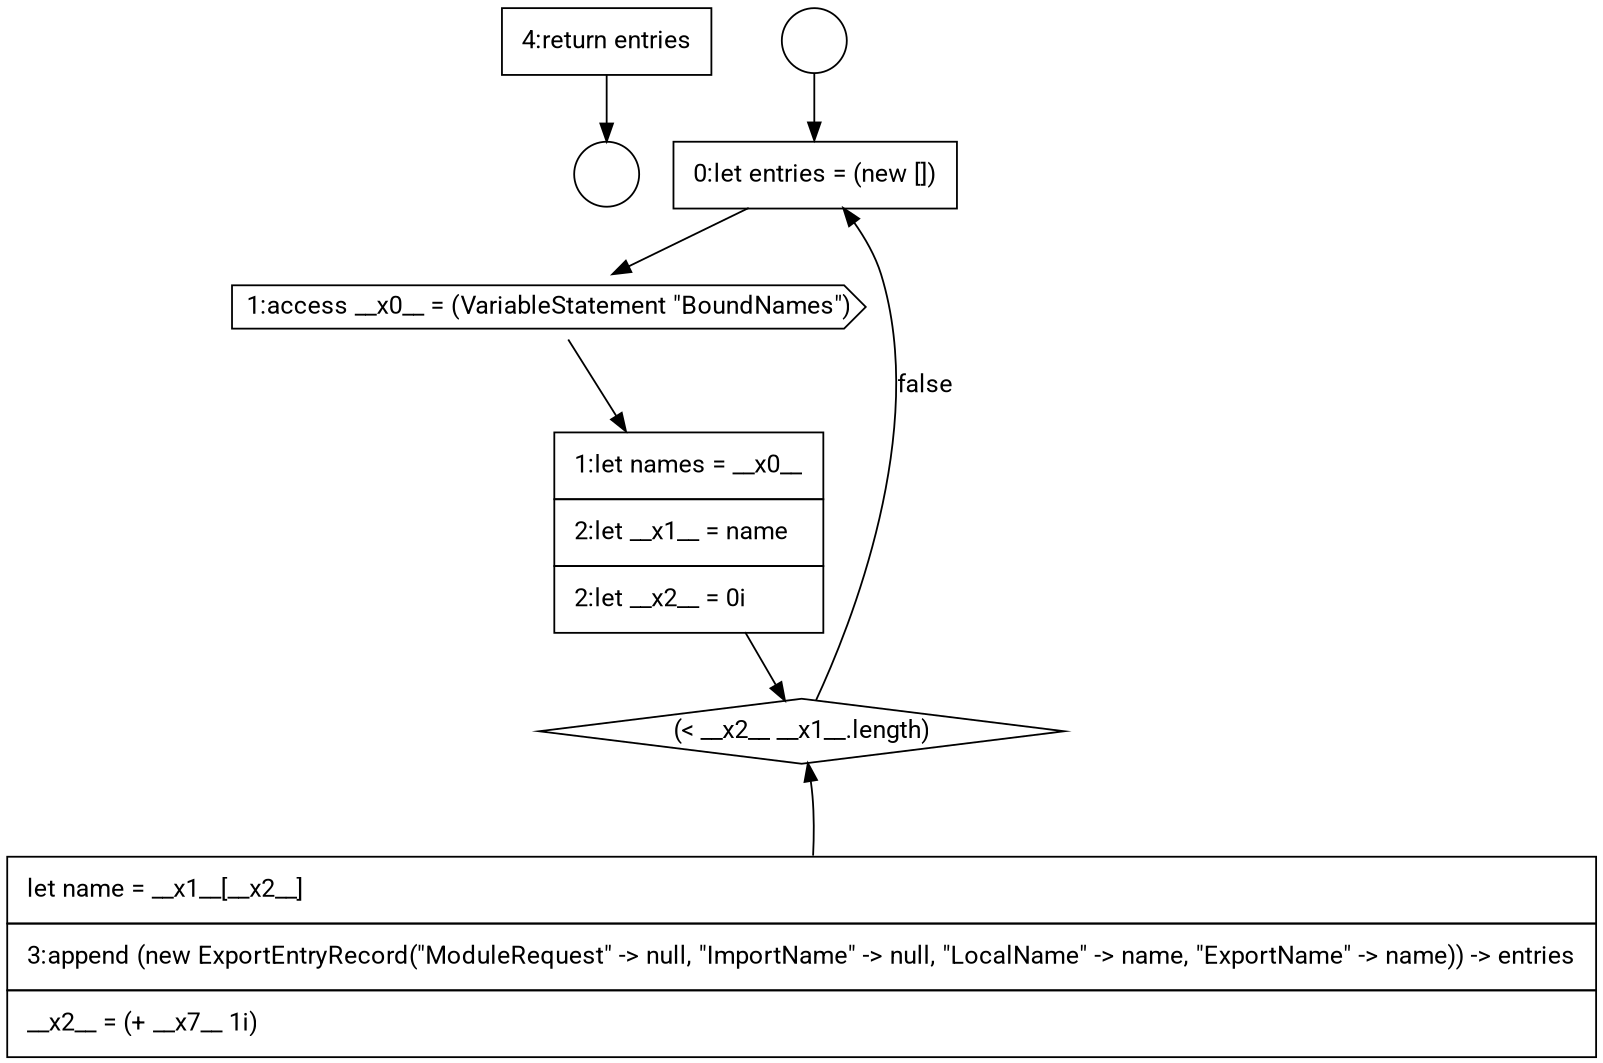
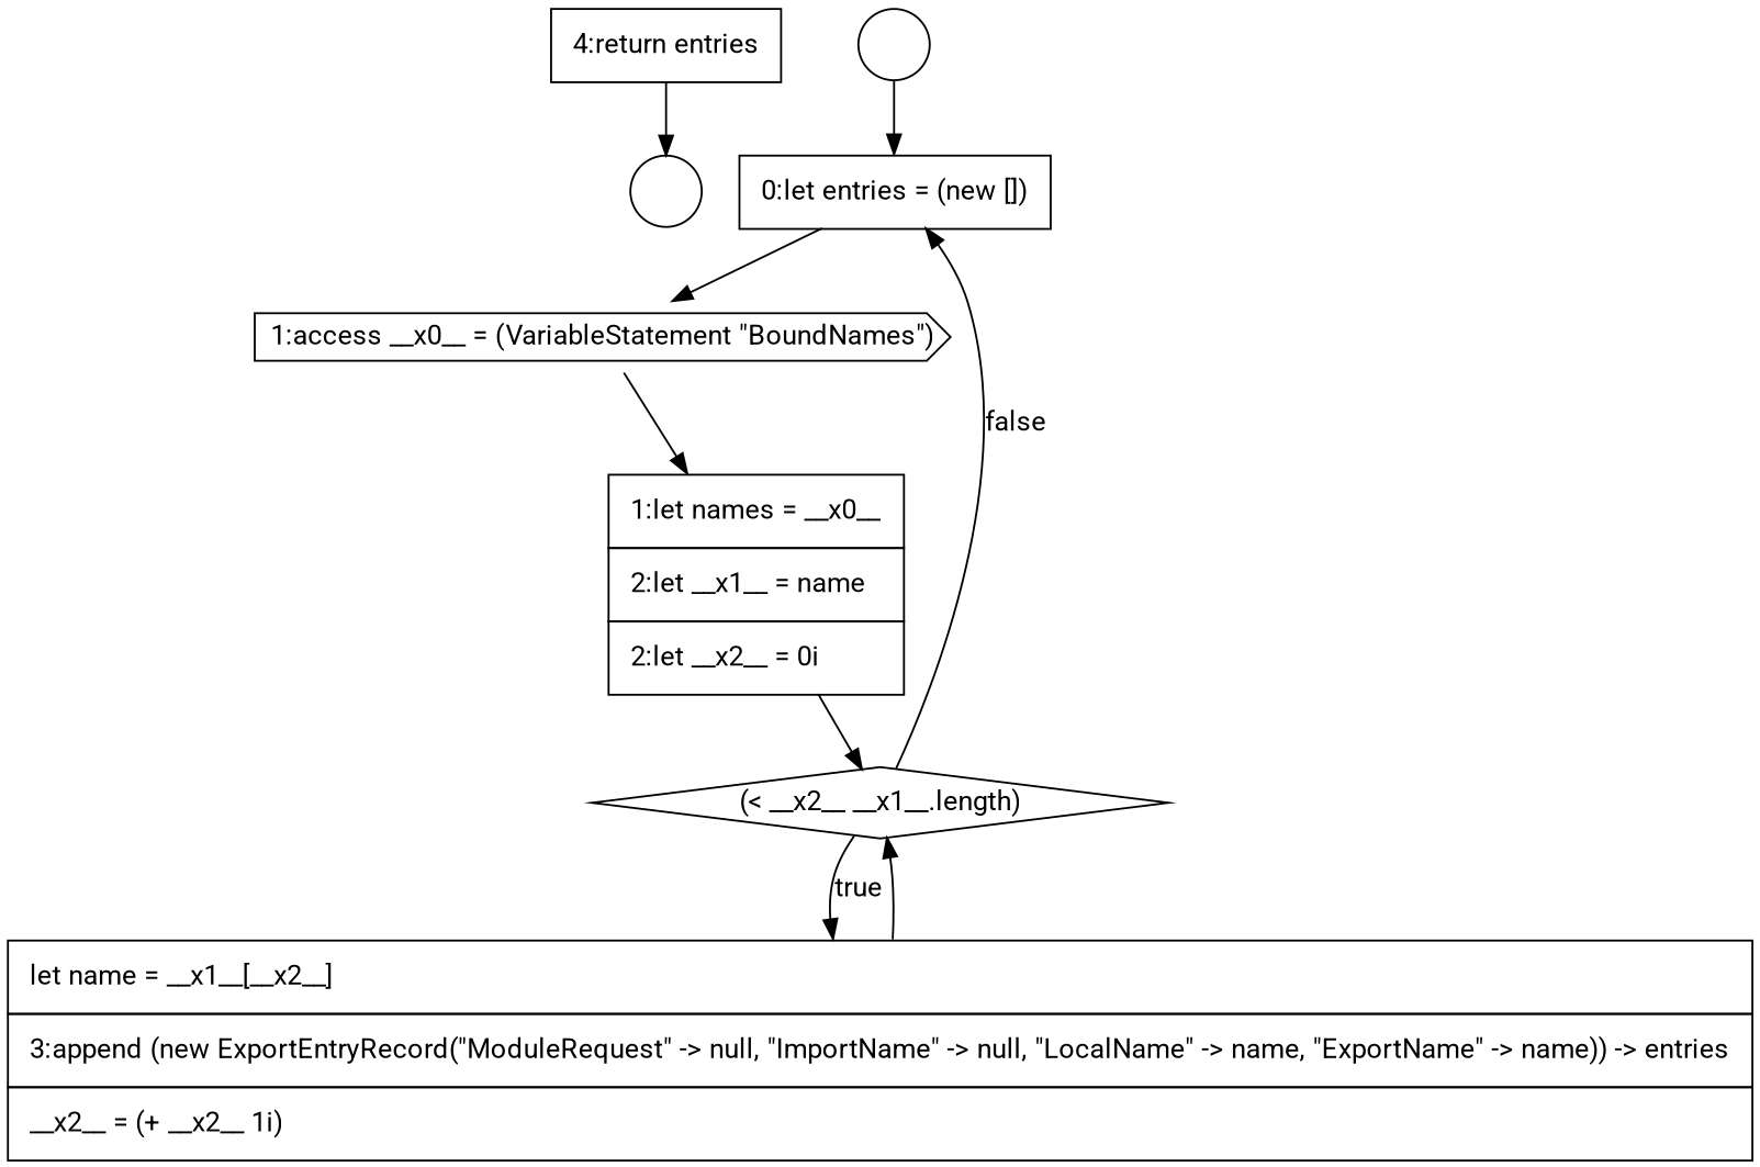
  digraph {
    fontname=Roboto
    node [color=black fillcolor=white fontname=Roboto shape=none style=filled]
    edge [color=black fontname=Roboto]
    n1 [label=<<font color="black">     <table border="0" cellborder="1" cellspacing="0" cellpadding="10">       <tr><td align="left">4:return entries</td></tr>     </table>   </font>> margin=0]
    n2 [label=" " shape=circle]
    n3 [label=" " shape=circle]
    n4 [label=<<font color="black">     <table border="0" cellborder="1" cellspacing="0" cellpadding="10">       <tr><td align="left">0:let entries = (new [])</td></tr>     </table>   </font>> margin=0]
    n5 [label=<<font color="black">1:access __x0__ = (VariableStatement &quot;BoundNames&quot;)</font>> shape=cds]
-   n6 [label=<<font color="black">     <table border="0" cellborder="1" cellspacing="0" cellpadding="10">       <tr><td align="left">let name = __x1__[__x2__]</td></tr>       <tr><td align="left">3:append (new ExportEntryRecord(&quot;ModuleRequest&quot; -&gt; null, &quot;ImportName&quot; -&gt; null, &quot;LocalName&quot; -&gt; name, &quot;ExportName&quot; -&gt; name)) -&gt; entries</td></tr>       <tr><td align="left">__x2__ = (+ __x7__ 1i)</td></tr>     </table>   </font>> margin=0]
+   n6 [label=<<font color="black">     <table border="0" cellborder="1" cellspacing="0" cellpadding="10">       <tr><td align="left">let name = __x1__[__x2__]</td></tr>       <tr><td align="left">3:append (new ExportEntryRecord(&quot;ModuleRequest&quot; -&gt; null, &quot;ImportName&quot; -&gt; null, &quot;LocalName&quot; -&gt; name, &quot;ExportName&quot; -&gt; name)) -&gt; entries</td></tr>       <tr><td align="left">__x2__ = (+ __x2__ 1i)</td></tr>     </table>   </font>> margin=0]
    n7 [label=<<font color="black">(&lt; __x2__ __x1__.length)</font>> shape=diamond]
    n8 [label=<<font color="black">     <table border="0" cellborder="1" cellspacing="0" cellpadding="10">       <tr><td align="left">1:let names = __x0__</td></tr>       <tr><td align="left">2:let __x1__ = name</td></tr>       <tr><td align="left">2:let __x2__ = 0i</td></tr>     </table>   </font>> margin=0]
    n1 -> n2
    n3 -> n4
    n4 -> n5
    n5 -> n8
    n6 -> n7
    n7 -> n4 [label=<<font color="black">false</font>>]
+   n7 -> n6 [label=<<font color="black">true</font>>]
    n8 -> n7
  }
